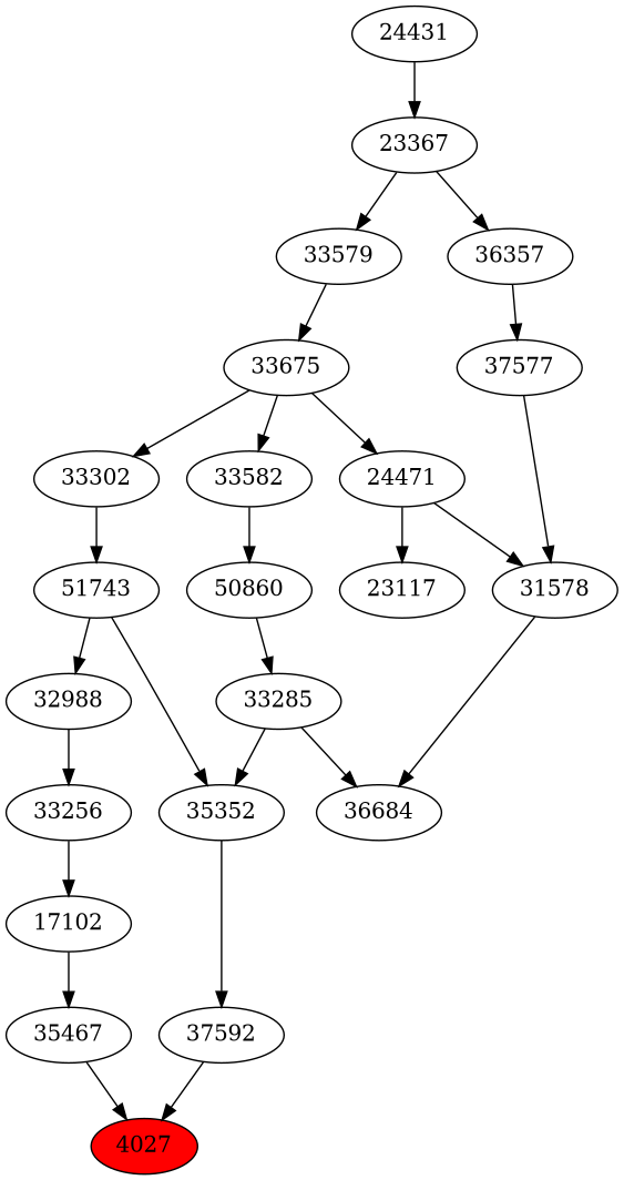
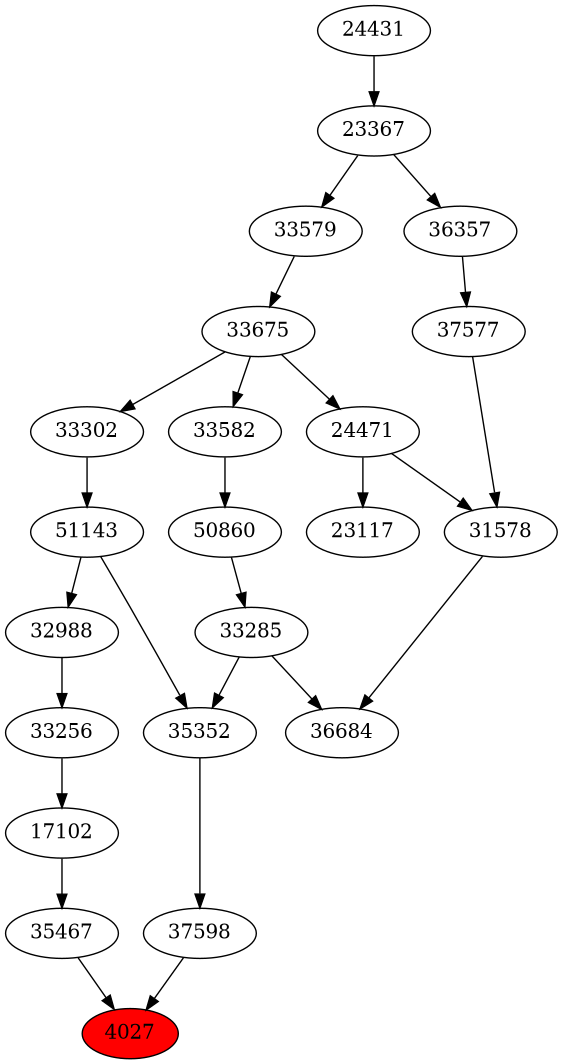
  strict digraph {
    fontname="DejaVu Serif"
    node [fontname="DejaVu Serif"]
    edge [fontname="DejaVu Serif"]
    n1 [fillcolor=red label=4027 style=filled]
    n2 [label=35467]
-   n3 [label=37592]
+   n3 [label=37598]
    n4 [label=17102]
    n5 [label=35352]
    n6 [label=36684]
    n7 [label=23117]
    n8 [label=33256]
    n9 [label=33285]
-   n10 [label=51743]
+   n10 [label=51143]
    n11 [label=32988]
    n12 [label=31578]
    n13 [label=24471]
    n14 [label=50860]
    n15 [label=33302]
    n16 [label=37577]
    n17 [label=33675]
    n18 [label=33582]
    n19 [label=36357]
    n20 [label=33579]
    n21 [label=23367]
    n22 [label=24431]
    n2 -> n1
    n3 -> n1
    n4 -> n2
    n5 -> n3
    n8 -> n4
    n9 -> n5
    n9 -> n6
    n10 -> n5
    n10 -> n11
    n11 -> n8
    n12 -> n6
    n13 -> n7
    n13 -> n12
    n14 -> n9
    n15 -> n10
    n16 -> n12
    n17 -> n13
    n17 -> n15
    n17 -> n18
    n18 -> n14
    n19 -> n16
    n20 -> n17
    n21 -> n19
    n21 -> n20
    n22 -> n21
  }
